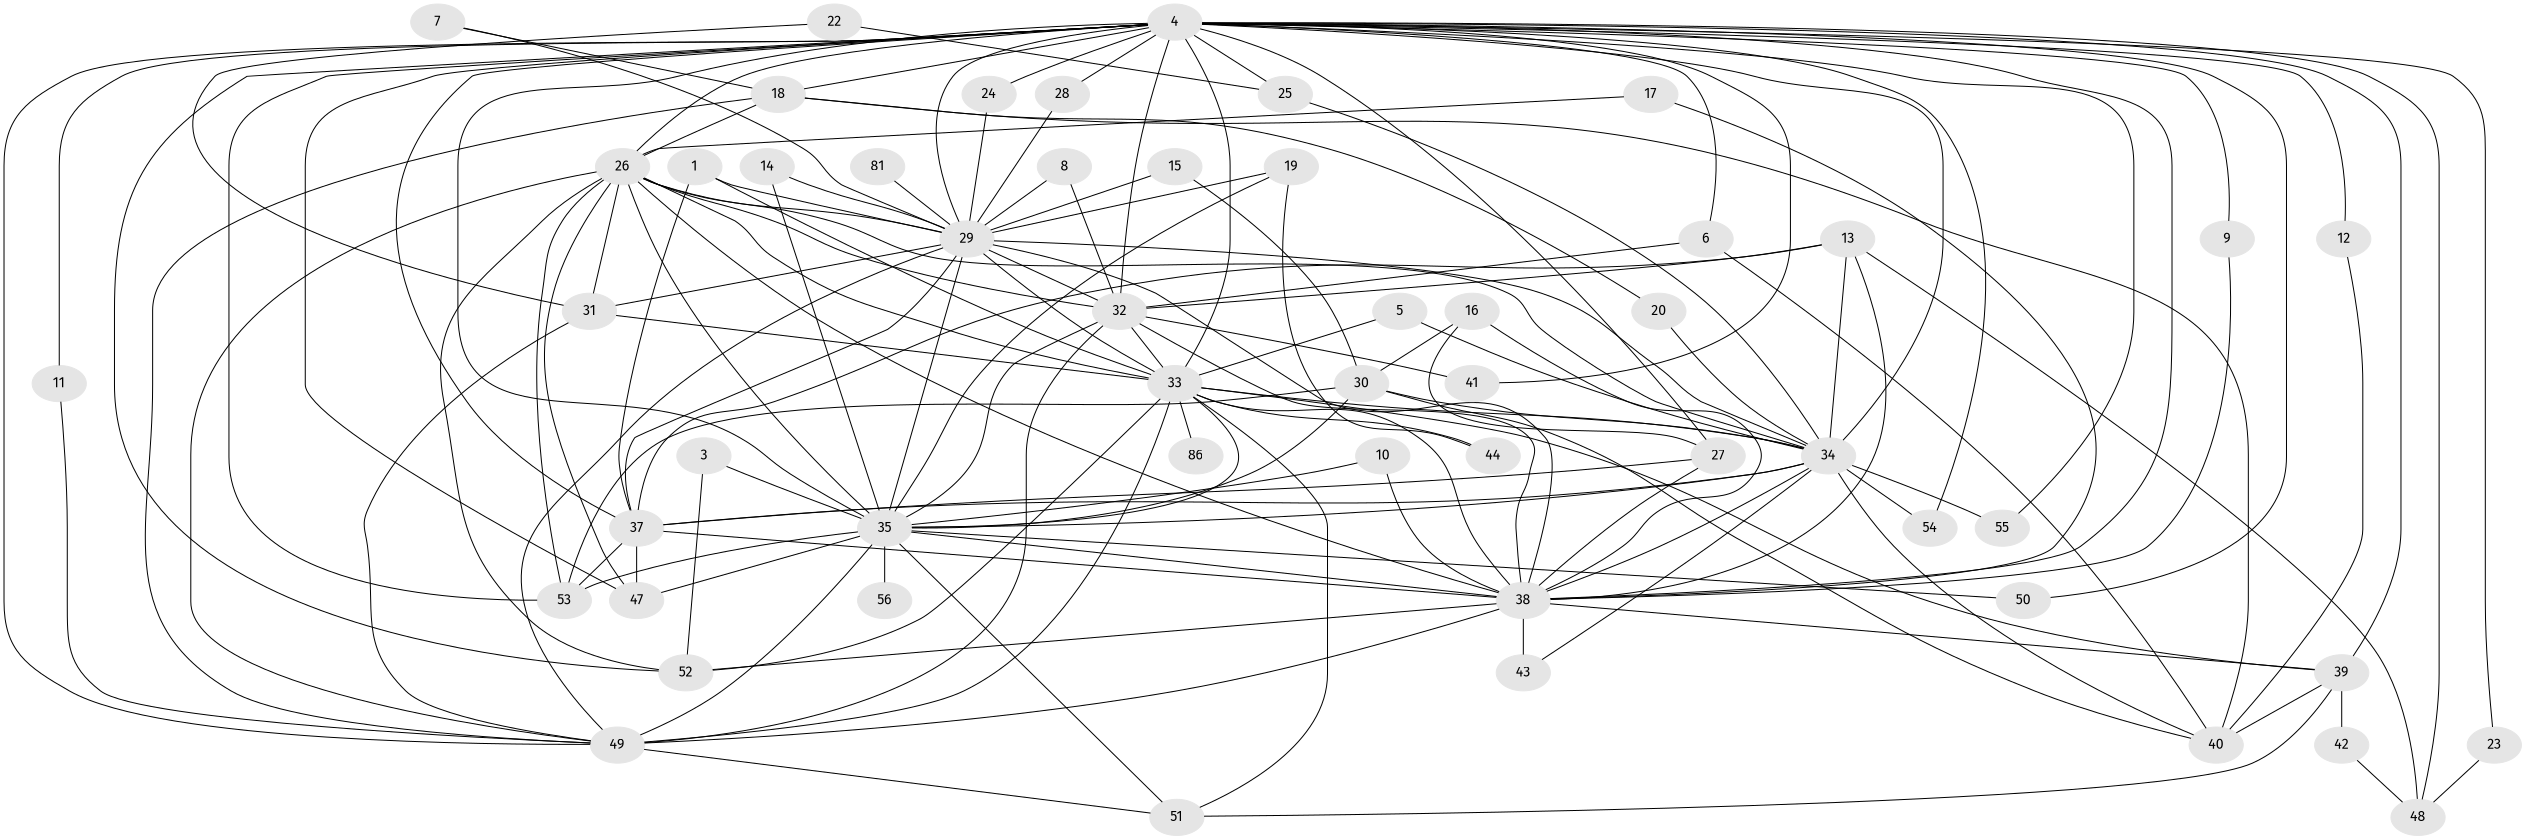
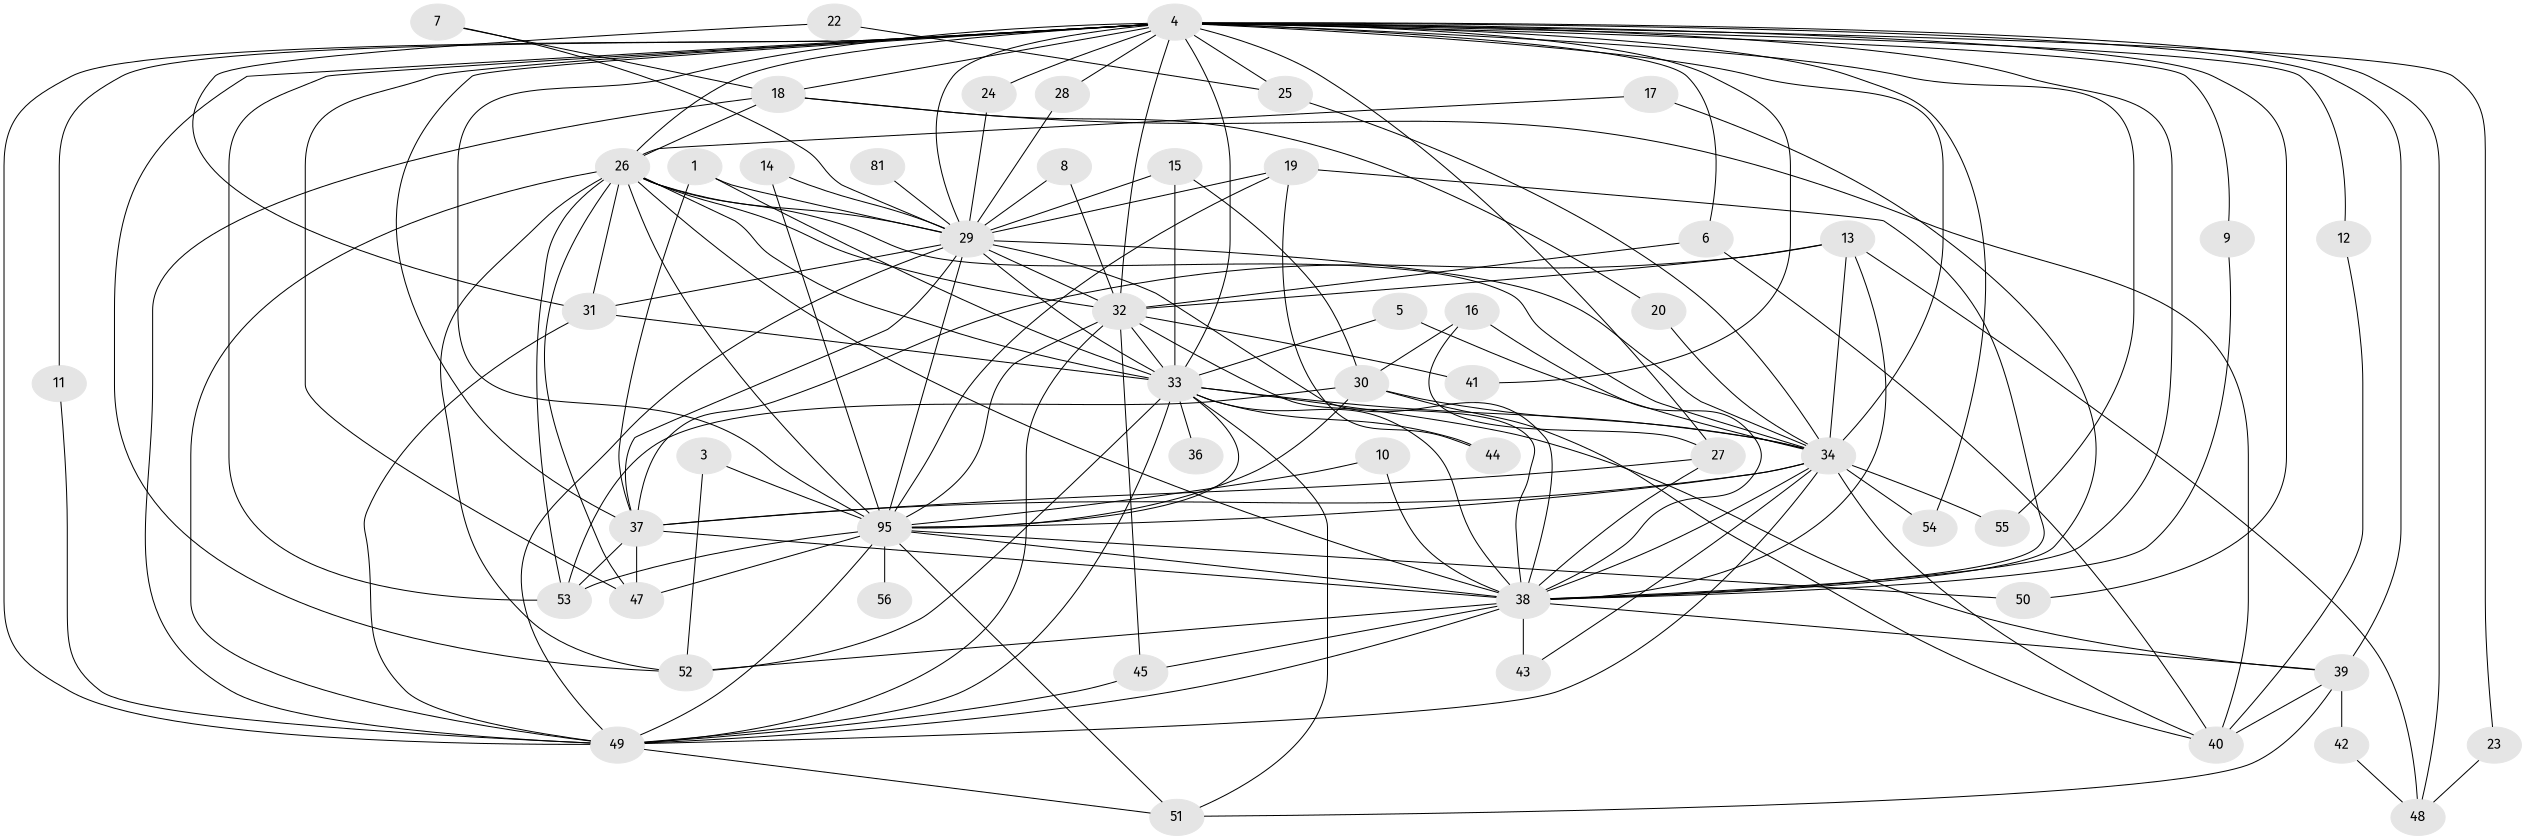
  graph {
    fontname="Fira Sans"
    node [color=gray90 fontname="Fira Sans" style=filled]
    edge [fontname="Fira Sans" weight=1.0]
    1
    29
    33
    37
-   35
+   35 [label=95]
    32
    34
    38
    49
    31
    52
    39
    44
-   36 [label=86]
+   36
    51
    47
    53
    18
    26
    40
    20
    3
    50
    56
    4
    41
    6
    9
    11
    12
    23
    24
    25
    27
    28
    48
    54
    55
+   45
    43
    42
    5
    7
    8
    10
    13
    14
    15
    30
    16
    17
    19
    n53 [label=81]
    22
    1 -- 29
    1 -- 33
    1 -- 37
    29 -- 33
    29 -- 37
    29 -- 35
    29 -- 32 [weight=2.0]
    29 -- 34
    29 -- 38
    29 -- 49
    29 -- 31
    33 -- 35
    33 -- 34 [weight=2.0]
    33 -- 38
    33 -- 49 [weight=3.0]
    33 -- 52
    33 -- 39
    33 -- 44
    33 -- 36
    33 -- 51
    37 -- 38 [weight=2.0]
    37 -- 47
    37 -- 53
    35 -- 38
    35 -- 49
    35 -- 51
    35 -- 47
    35 -- 53
    35 -- 50
    35 -- 56 [weight=2.0]
    32 -- 33
    32 -- 35 [weight=2.0]
    32 -- 38
    32 -- 49
    32 -- 41
+   32 -- 45
    34 -- 37
    34 -- 35
    34 -- 38
+   34 -- 49
    34 -- 40
    34 -- 54
    34 -- 55
    34 -- 43
    38 -- 49 [weight=2.0]
    38 -- 52
    38 -- 39
+   38 -- 45
    38 -- 43
    49 -- 51
    31 -- 33
    31 -- 49
    39 -- 51
    39 -- 40
    39 -- 42
    18 -- 49
    18 -- 26
    18 -- 40
    18 -- 20
    26 -- 29
    26 -- 33
    26 -- 35
    26 -- 32 [weight=2.0]
    26 -- 34
    26 -- 38 [weight=2.0]
    26 -- 49 [weight=2.0]
    26 -- 31
    26 -- 52
    26 -- 47
    26 -- 53
    20 -- 34
    3 -- 35
    3 -- 52
    4 -- 29 [weight=2.0]
    4 -- 33 [weight=3.0]
    4 -- 37 [weight=2.0]
    4 -- 35 [weight=3.0]
    4 -- 32 [weight=3.0]
    4 -- 34 [weight=2.0]
    4 -- 38 [weight=4.0]
    4 -- 49 [weight=4.0]
    4 -- 52 [weight=2.0]
    4 -- 39 [weight=2.0]
    4 -- 47
    4 -- 53
    4 -- 18
    4 -- 26 [weight=2.0]
    4 -- 50
    4 -- 41
    4 -- 6
    4 -- 9
    4 -- 11
    4 -- 12
    4 -- 23
    4 -- 24
    4 -- 25 [weight=2.0]
    4 -- 27
    4 -- 28
    4 -- 48 [weight=2.0]
    4 -- 54
    4 -- 55
    6 -- 32
    6 -- 40
    9 -- 38
    11 -- 49
    12 -- 40
    23 -- 48
    24 -- 29
    25 -- 34
    27 -- 37
    27 -- 38 [weight=2.0]
    28 -- 29
+   45 -- 49
    42 -- 48
    5 -- 33
    5 -- 34
    7 -- 29
    7 -- 18
    8 -- 29
    8 -- 32
    10 -- 35
    10 -- 38
    13 -- 37
    13 -- 32
    13 -- 34
    13 -- 38
    13 -- 48 [weight=2.0]
    14 -- 29
    14 -- 35
    15 -- 29
+   15 -- 33
    15 -- 30
    30 -- 35
    30 -- 34
    30 -- 53
    30 -- 40
    16 -- 38
    16 -- 27
    16 -- 30
    17 -- 38
    17 -- 26
    19 -- 29
    19 -- 35
+   19 -- 38
    19 -- 44
    n53 -- 29
    22 -- 31
    22 -- 25
  }
